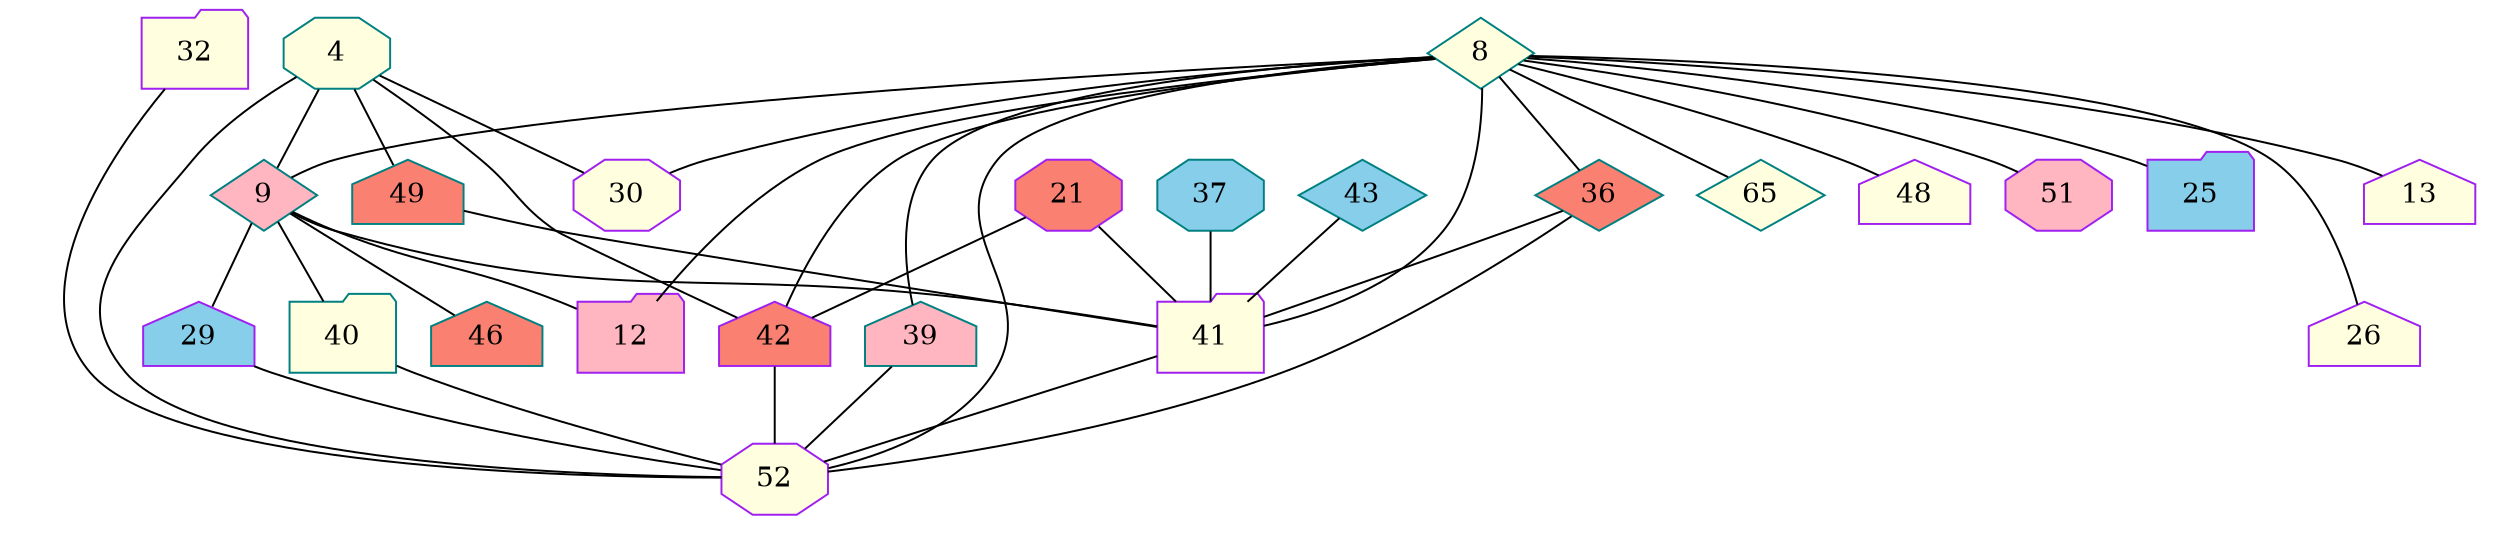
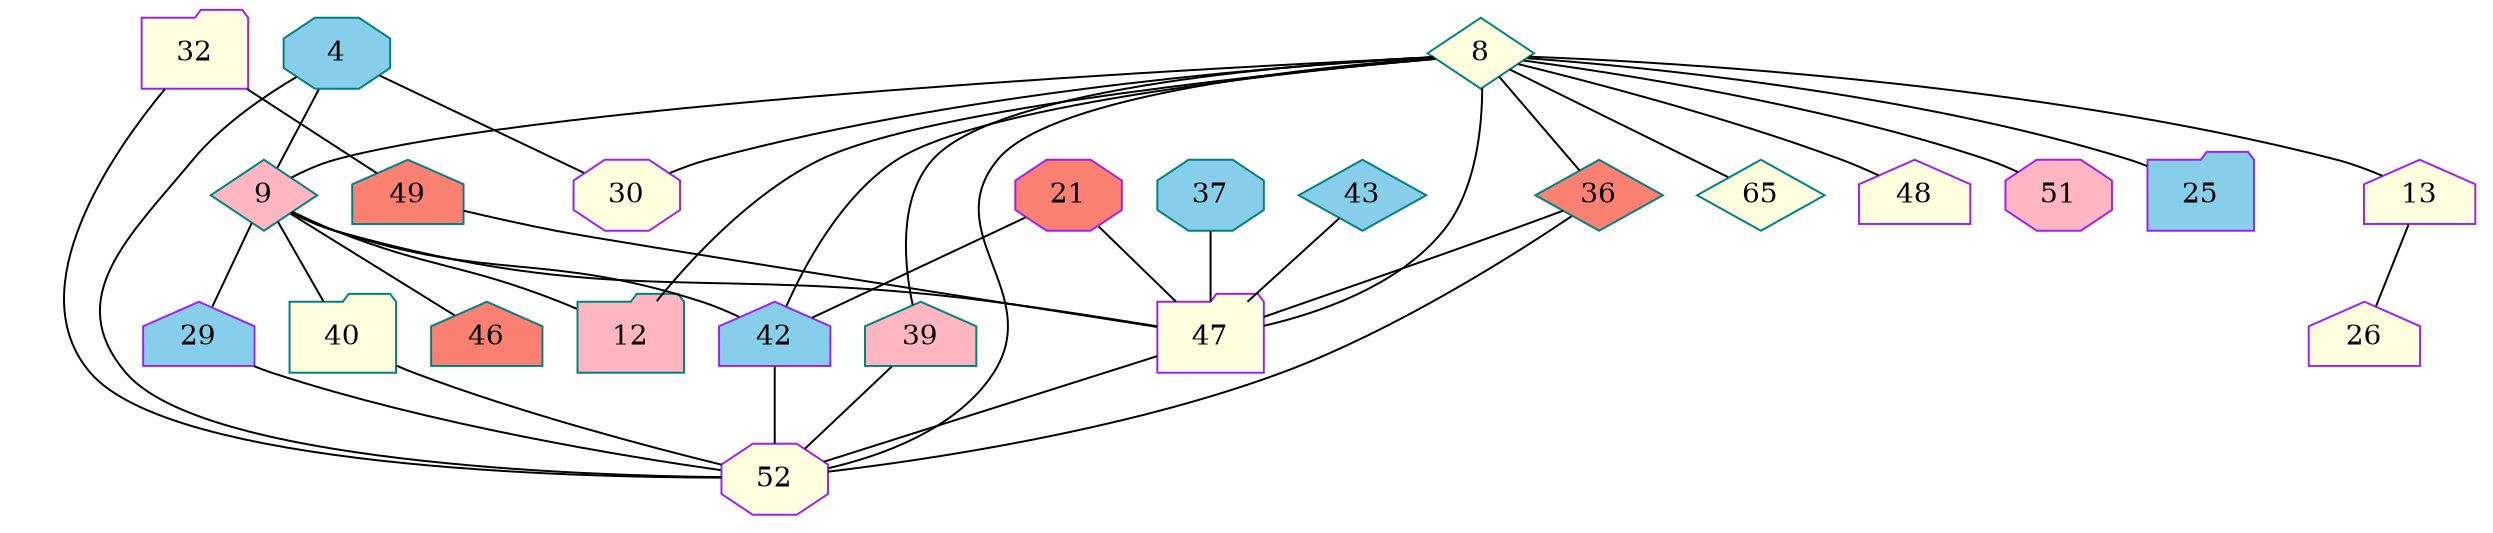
  graph {
    node [color=purple fillcolor=lightyellow shape=house style=filled]
-   4 [color=teal shape=octagon super="+1"]
+   4 [color=teal fillcolor=skyblue shape=octagon super="+1"]
    9 [color=teal fillcolor=lightpink shape=diamond super="+7"]
    30 [shape=octagon]
    49 [color=teal fillcolor=salmon]
    52 [shape=octagon super="+34+24+50"]
    8 [color=teal shape=diamond super="+2+5"]
-   47 [shape=folder super="+31+10" label=41]
-   12 [fillcolor=lightpink shape=folder]
+   47 [shape=folder super="+31+10"]
+   12 [color=teal fillcolor=lightpink shape=folder]
    13
    25 [fillcolor=skyblue shape=folder]
    26
    36 [color=teal fillcolor=salmon shape=diamond super="+28+35+33"]
    39 [color=teal fillcolor=lightpink super="+14"]
-   42 [fillcolor=salmon super="+41+22"]
+   42 [fillcolor=skyblue super="+41+22"]
    n15 [color=teal label=65 shape=diamond]
    48
    51 [fillcolor=lightpink shape=octagon super="+44"]
    46 [color=teal fillcolor=salmon]
    n19 [fillcolor=skyblue label=29]
    40 [color=teal shape=folder]
    43 [color=teal fillcolor=skyblue shape=diamond]
    32 [shape=folder]
    21 [fillcolor=salmon shape=octagon]
    37 [color=teal fillcolor=skyblue shape=octagon]
    4 -- 9 [weight=4]
    4 -- 30
-   4 -- 49 [weight=2]
+   32 -- 49 [weight=2]
    4 -- 52 [weight=2]
    9 -- 47 [weight=4]
    9 -- 12
-   4 -- 42 [weight=2]
+   9 -- 42 [weight=2]
    9 -- 46
    9 -- n19
    9 -- 40
    49 -- 47 [weight=5]
    8 -- 9 [weight=8]
    8 -- 30
    8 -- 52
    8 -- 47 [weight=10]
    8 -- 12
    8 -- 13 [weight=2]
    8 -- 25
-   8 -- 26 [weight=2]
+   13 -- 26 [weight=2]
    8 -- 36 [weight=4]
    8 -- 39 [weight=2]
    8 -- 42 [weight=4]
    8 -- n15 [weight=2]
    8 -- 48 [weight=2]
    8 -- 51 [weight=3]
    47 -- 52 [weight=2]
    36 -- 52
    36 -- 47 [weight=2]
    39 -- 52 [weight=2]
    42 -- 52 [weight=2]
    n19 -- 52
    40 -- 52
    43 -- 47
    32 -- 52
    21 -- 47
    21 -- 42
    37 -- 47 [weight=2]
  }
